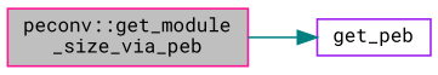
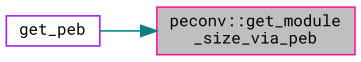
  digraph {
    rankdir=LR
    fontname="Roboto Mono"
    node [fontname="Roboto Mono" fontsize=10 shape=record style=filled]
    n1 [color=deeppink fillcolor=grey75 fontcolor=black height=0.2 label="peconv::get_module\l_size_via_peb" width=0.4]
    n2 [color=purple fillcolor=white height=0.2 label=get_peb width=0.4]
-   n1 -> n2 [color=teal fontname="Roboto Mono" fontsize=10 labelfontname=Helvetica labelfontsize=10 style=solid]
+   n2 -> n1 [color=teal fontname="Roboto Mono" fontsize=10 labelfontname=Helvetica labelfontsize=10 style=solid]
  }
